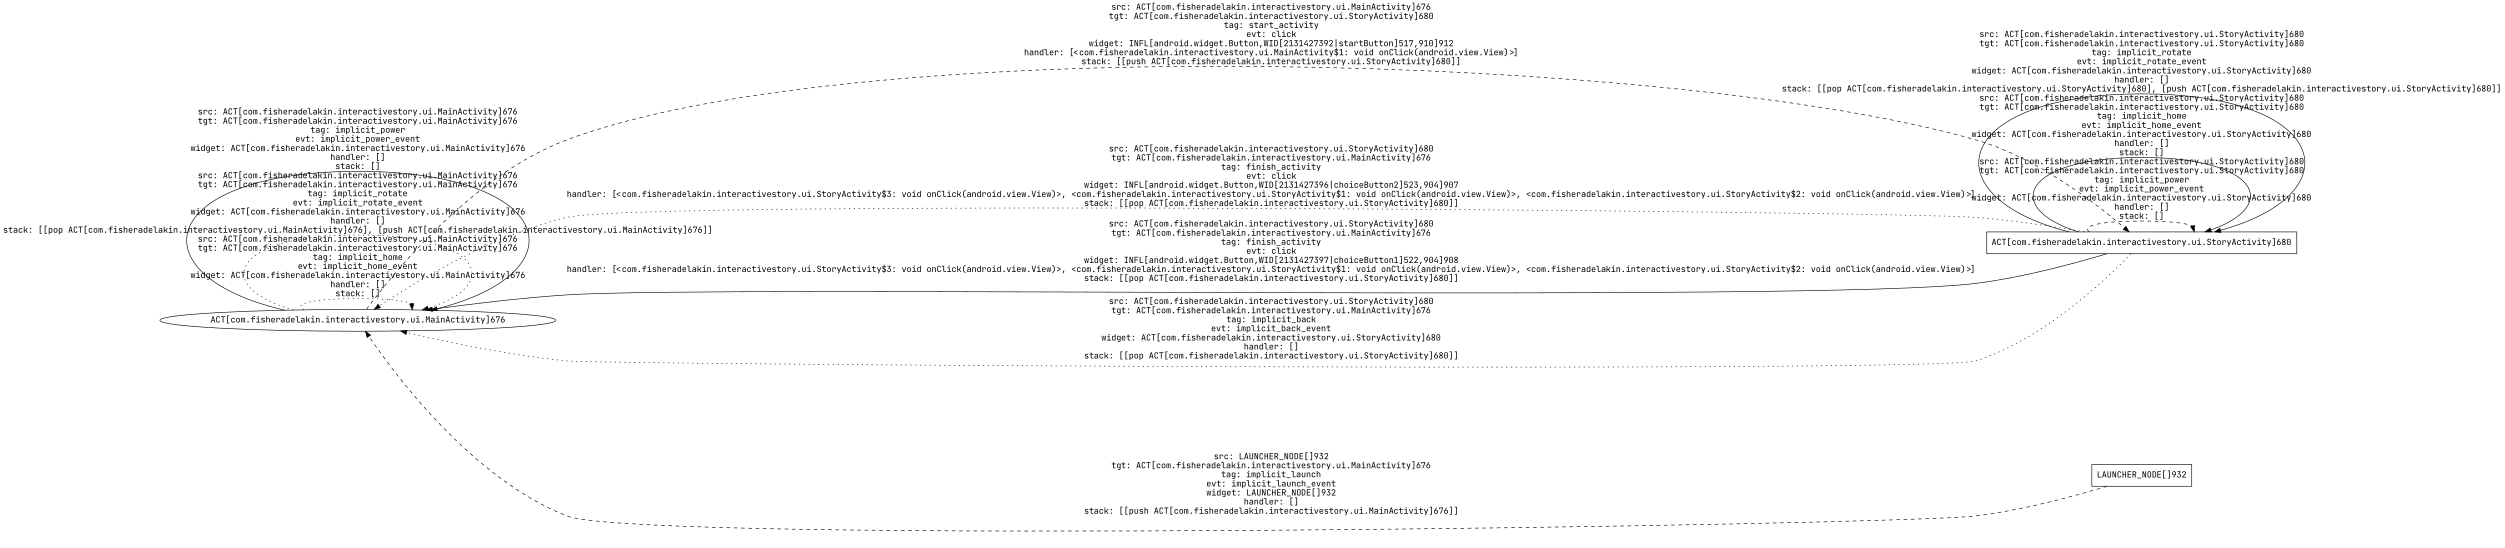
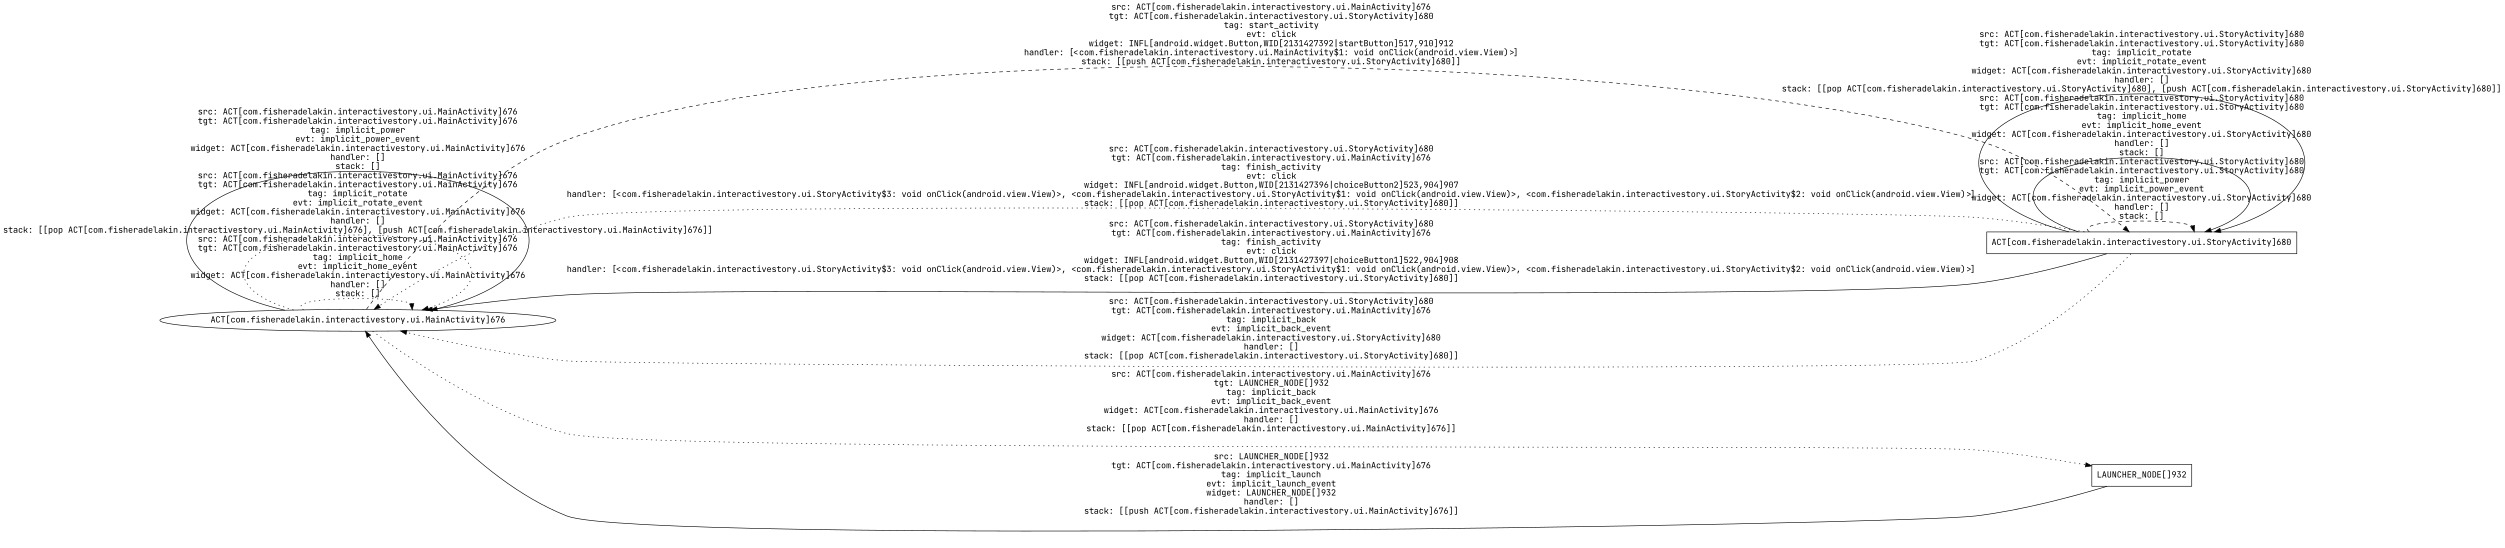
  digraph {
    fontname="JetBrains Mono"
    rankdir=LR
    node [fontname="JetBrains Mono" shape=box]
    edge [fontname="JetBrains Mono" style=dotted]
    n1 [label="ACT[com.fisheradelakin.interactivestory.ui.MainActivity]676" shape=ellipse]
    n2 [label="ACT[com.fisheradelakin.interactivestory.ui.StoryActivity]680"]
    n3 [label="LAUNCHER_NODE[]932"]
    n1 -> n1 [label="src: ACT[com.fisheradelakin.interactivestory.ui.MainActivity]676\ntgt: ACT[com.fisheradelakin.interactivestory.ui.MainActivity]676\ntag: implicit_home\nevt: implicit_home_event\nwidget: ACT[com.fisheradelakin.interactivestory.ui.MainActivity]676\nhandler: []\nstack: []\n"]
    n1 -> n1 [label="src: ACT[com.fisheradelakin.interactivestory.ui.MainActivity]676\ntgt: ACT[com.fisheradelakin.interactivestory.ui.MainActivity]676\ntag: implicit_rotate\nevt: implicit_rotate_event\nwidget: ACT[com.fisheradelakin.interactivestory.ui.MainActivity]676\nhandler: []\nstack: [[pop ACT[com.fisheradelakin.interactivestory.ui.MainActivity]676], [push ACT[com.fisheradelakin.interactivestory.ui.MainActivity]676]]\n"]
    n1 -> n1 [label="src: ACT[com.fisheradelakin.interactivestory.ui.MainActivity]676\ntgt: ACT[com.fisheradelakin.interactivestory.ui.MainActivity]676\ntag: implicit_power\nevt: implicit_power_event\nwidget: ACT[com.fisheradelakin.interactivestory.ui.MainActivity]676\nhandler: []\nstack: []\n" style=solid]
    n1 -> n2 [label="src: ACT[com.fisheradelakin.interactivestory.ui.MainActivity]676\ntgt: ACT[com.fisheradelakin.interactivestory.ui.StoryActivity]680\ntag: start_activity\nevt: click\nwidget: INFL[android.widget.Button,WID[2131427392|startButton]517,910]912\nhandler: [<com.fisheradelakin.interactivestory.ui.MainActivity$1: void onClick(android.view.View)>]\nstack: [[push ACT[com.fisheradelakin.interactivestory.ui.StoryActivity]680]]\n" style=dashed]
+   n1 -> n3 [label="src: ACT[com.fisheradelakin.interactivestory.ui.MainActivity]676\ntgt: LAUNCHER_NODE[]932\ntag: implicit_back\nevt: implicit_back_event\nwidget: ACT[com.fisheradelakin.interactivestory.ui.MainActivity]676\nhandler: []\nstack: [[pop ACT[com.fisheradelakin.interactivestory.ui.MainActivity]676]]\n"]
    n2 -> n1 [label="src: ACT[com.fisheradelakin.interactivestory.ui.StoryActivity]680\ntgt: ACT[com.fisheradelakin.interactivestory.ui.MainActivity]676\ntag: finish_activity\nevt: click\nwidget: INFL[android.widget.Button,WID[2131427396|choiceButton2]523,904]907\nhandler: [<com.fisheradelakin.interactivestory.ui.StoryActivity$3: void onClick(android.view.View)>, <com.fisheradelakin.interactivestory.ui.StoryActivity$1: void onClick(android.view.View)>, <com.fisheradelakin.interactivestory.ui.StoryActivity$2: void onClick(android.view.View)>]\nstack: [[pop ACT[com.fisheradelakin.interactivestory.ui.StoryActivity]680]]\n"]
    n2 -> n1 [label="src: ACT[com.fisheradelakin.interactivestory.ui.StoryActivity]680\ntgt: ACT[com.fisheradelakin.interactivestory.ui.MainActivity]676\ntag: finish_activity\nevt: click\nwidget: INFL[android.widget.Button,WID[2131427397|choiceButton1]522,904]908\nhandler: [<com.fisheradelakin.interactivestory.ui.StoryActivity$3: void onClick(android.view.View)>, <com.fisheradelakin.interactivestory.ui.StoryActivity$1: void onClick(android.view.View)>, <com.fisheradelakin.interactivestory.ui.StoryActivity$2: void onClick(android.view.View)>]\nstack: [[pop ACT[com.fisheradelakin.interactivestory.ui.StoryActivity]680]]\n" style=solid]
    n2 -> n1 [label="src: ACT[com.fisheradelakin.interactivestory.ui.StoryActivity]680\ntgt: ACT[com.fisheradelakin.interactivestory.ui.MainActivity]676\ntag: implicit_back\nevt: implicit_back_event\nwidget: ACT[com.fisheradelakin.interactivestory.ui.StoryActivity]680\nhandler: []\nstack: [[pop ACT[com.fisheradelakin.interactivestory.ui.StoryActivity]680]]\n"]
    n2 -> n2 [label="src: ACT[com.fisheradelakin.interactivestory.ui.StoryActivity]680\ntgt: ACT[com.fisheradelakin.interactivestory.ui.StoryActivity]680\ntag: implicit_power\nevt: implicit_power_event\nwidget: ACT[com.fisheradelakin.interactivestory.ui.StoryActivity]680\nhandler: []\nstack: []\n" style=dashed]
    n2 -> n2 [label="src: ACT[com.fisheradelakin.interactivestory.ui.StoryActivity]680\ntgt: ACT[com.fisheradelakin.interactivestory.ui.StoryActivity]680\ntag: implicit_home\nevt: implicit_home_event\nwidget: ACT[com.fisheradelakin.interactivestory.ui.StoryActivity]680\nhandler: []\nstack: []\n" style=solid]
    n2 -> n2 [label="src: ACT[com.fisheradelakin.interactivestory.ui.StoryActivity]680\ntgt: ACT[com.fisheradelakin.interactivestory.ui.StoryActivity]680\ntag: implicit_rotate\nevt: implicit_rotate_event\nwidget: ACT[com.fisheradelakin.interactivestory.ui.StoryActivity]680\nhandler: []\nstack: [[pop ACT[com.fisheradelakin.interactivestory.ui.StoryActivity]680], [push ACT[com.fisheradelakin.interactivestory.ui.StoryActivity]680]]\n" style=solid]
-   n3 -> n1 [label="src: LAUNCHER_NODE[]932\ntgt: ACT[com.fisheradelakin.interactivestory.ui.MainActivity]676\ntag: implicit_launch\nevt: implicit_launch_event\nwidget: LAUNCHER_NODE[]932\nhandler: []\nstack: [[push ACT[com.fisheradelakin.interactivestory.ui.MainActivity]676]]\n" style=dashed]
+   n3 -> n1 [label="src: LAUNCHER_NODE[]932\ntgt: ACT[com.fisheradelakin.interactivestory.ui.MainActivity]676\ntag: implicit_launch\nevt: implicit_launch_event\nwidget: LAUNCHER_NODE[]932\nhandler: []\nstack: [[push ACT[com.fisheradelakin.interactivestory.ui.MainActivity]676]]\n" style=solid]
  }
